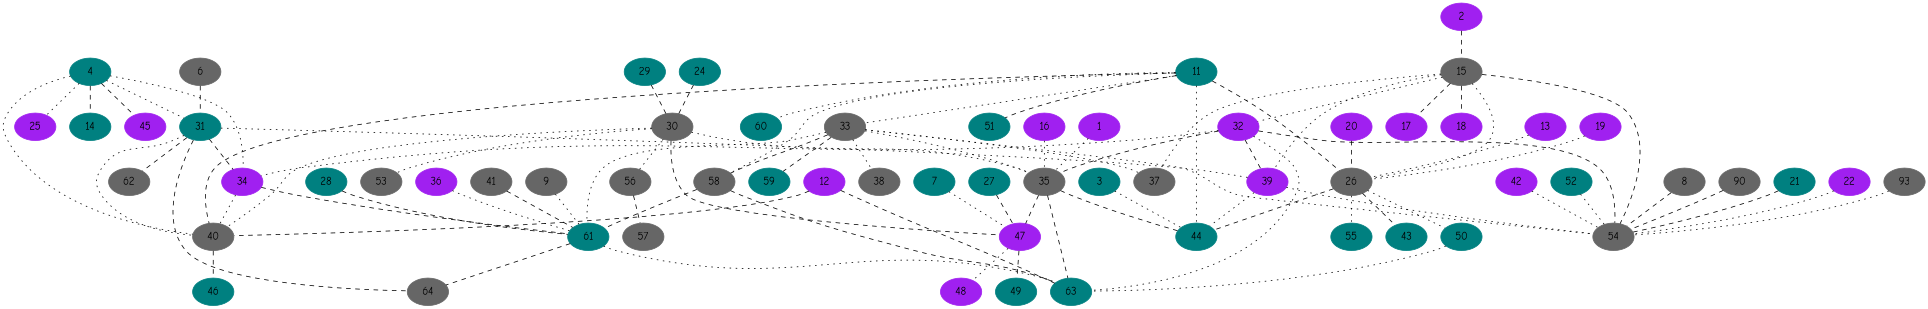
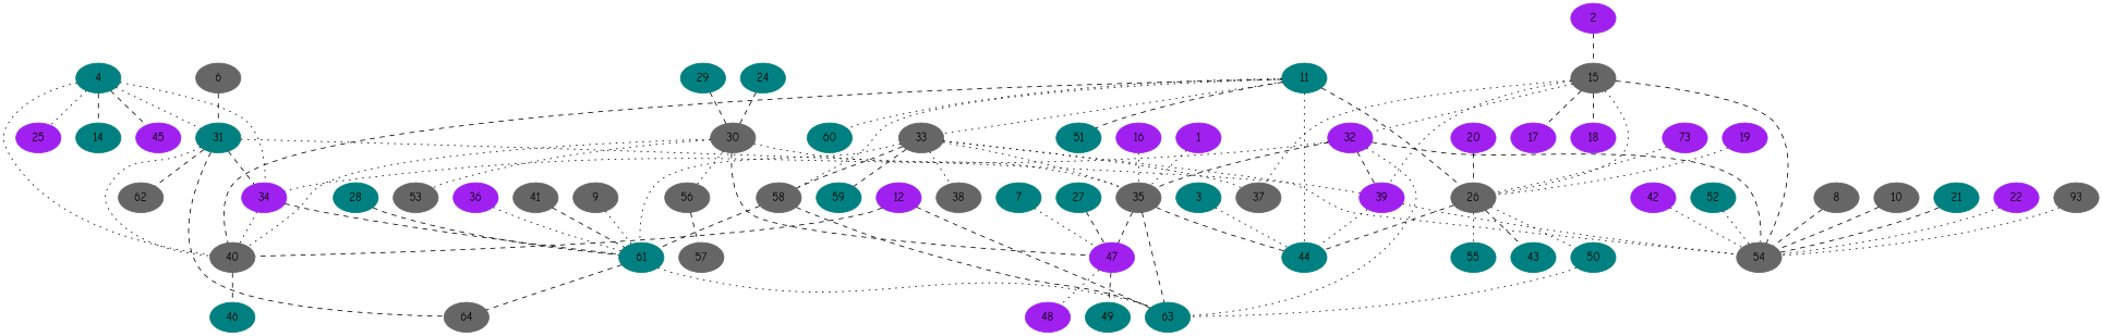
  graph {
    fontname="Comic Neue"
    node [color=teal fontname="Comic Neue" style=filled]
    edge [fontname="Comic Neue" style=dotted weight=1.0]
    1 [color=purple]
    35 [color=gray40]
    44
    47 [color=purple]
    63
    2 [color=purple]
    15 [color=gray40]
    26 [color=gray40]
    54 [color=gray40]
    17 [color=purple]
    18 [color=purple]
    32 [color=purple]
    37 [color=gray40]
    39 [color=purple]
    3
    4
    14
    25 [color=purple]
    31
    34 [color=purple]
    40 [color=gray40]
    45 [color=purple]
    62 [color=gray40]
    64 [color=gray40]
    61
    46
    43
    50
    55
    6 [color=gray40]
    7
    48 [color=purple]
    49
    8 [color=gray40]
    9 [color=gray40]
-   10 [color=gray40 label=90]
+   10 [color=gray40]
    11
    33 [color=gray40]
    51
    58 [color=gray40]
    60
    38 [color=gray40]
    59
    12 [color=purple]
-   13 [color=purple]
+   13 [color=purple label=73]
    16 [color=purple]
    19 [color=purple]
    20 [color=purple]
    21
    22 [color=purple]
    n51 [color=gray40 label=93]
    30 [color=gray40]
    24
    53 [color=gray40]
    56 [color=gray40]
    27
    28
    29
    57 [color=gray40]
    36 [color=purple]
    41 [color=gray40]
    42 [color=purple]
    52
    1 -- 35
    35 -- 44 [style=dashed]
    35 -- 47 [style=dashed weight=6.0]
    35 -- 63 [style=dashed]
    47 -- 48
    47 -- 49 [style=dashed]
    2 -- 15 [style=dashed]
    15 -- 26
    15 -- 54 [style=dashed weight=3.0]
    15 -- 17 [style=dashed]
    15 -- 18 [style=dashed]
    15 -- 32
    15 -- 37
    15 -- 39
    26 -- 44 [style=dashed weight=3.0]
    26 -- 43 [style=dashed]
    26 -- 50
    26 -- 55
    32 -- 35 [style=dashed]
    32 -- 63
    32 -- 54 [style=dashed weight=3.0]
    32 -- 39 [style=dashed]
    32 -- 34
    39 -- 44
    39 -- 54 [weight=3.0]
    3 -- 44
    4 -- 14 [style=dashed]
    4 -- 25
    4 -- 31 [weight=2.0]
    4 -- 34 [weight=2.0]
    4 -- 40 [weight=4.0]
    4 -- 45 [style=dashed]
    31 -- 39
    31 -- 34 [style=dashed]
    31 -- 40 [weight=2.0]
    31 -- 62 [style=dashed]
    31 -- 64 [style=dashed]
    34 -- 40 [weight=2.0]
    34 -- 61 [style=dashed]
    40 -- 46 [style=dashed]
    61 -- 63
    61 -- 64 [style=dashed]
    50 -- 63
    6 -- 31 [style=dashed]
    7 -- 47
    8 -- 54 [style=dashed]
    9 -- 61
    10 -- 54 [style=dashed]
    11 -- 44 [weight=6.0]
    11 -- 26 [style=dashed weight=2.0]
    11 -- 40 [style=dashed]
    11 -- 33
    11 -- 51 [style=dashed]
    11 -- 58
    11 -- 60
    33 -- 35
    33 -- 54
    33 -- 37
    33 -- 61 [weight=4.0]
    33 -- 58 [style=dashed]
    33 -- 38
    33 -- 59 [style=dashed]
    58 -- 63 [style=dashed]
    58 -- 61 [style=dashed weight=4.0]
    12 -- 63 [style=dashed]
    12 -- 40 [style=dashed]
    13 -- 26
    16 -- 35
    19 -- 26
    20 -- 26 [style=dashed]
    21 -- 54 [style=dashed]
    22 -- 54
    n51 -- 54
    30 -- 35 [weight=3.0]
    30 -- 47 [style=dashed weight=2.0]
    30 -- 40
    30 -- 53
    30 -- 56
    24 -- 30 [style=dashed]
    56 -- 57 [style=dashed]
    27 -- 47 [style=dashed]
    28 -- 61 [style=dashed]
    29 -- 30 [style=dashed]
    36 -- 61
    41 -- 61 [style=dashed]
    42 -- 54
    52 -- 54
  }
